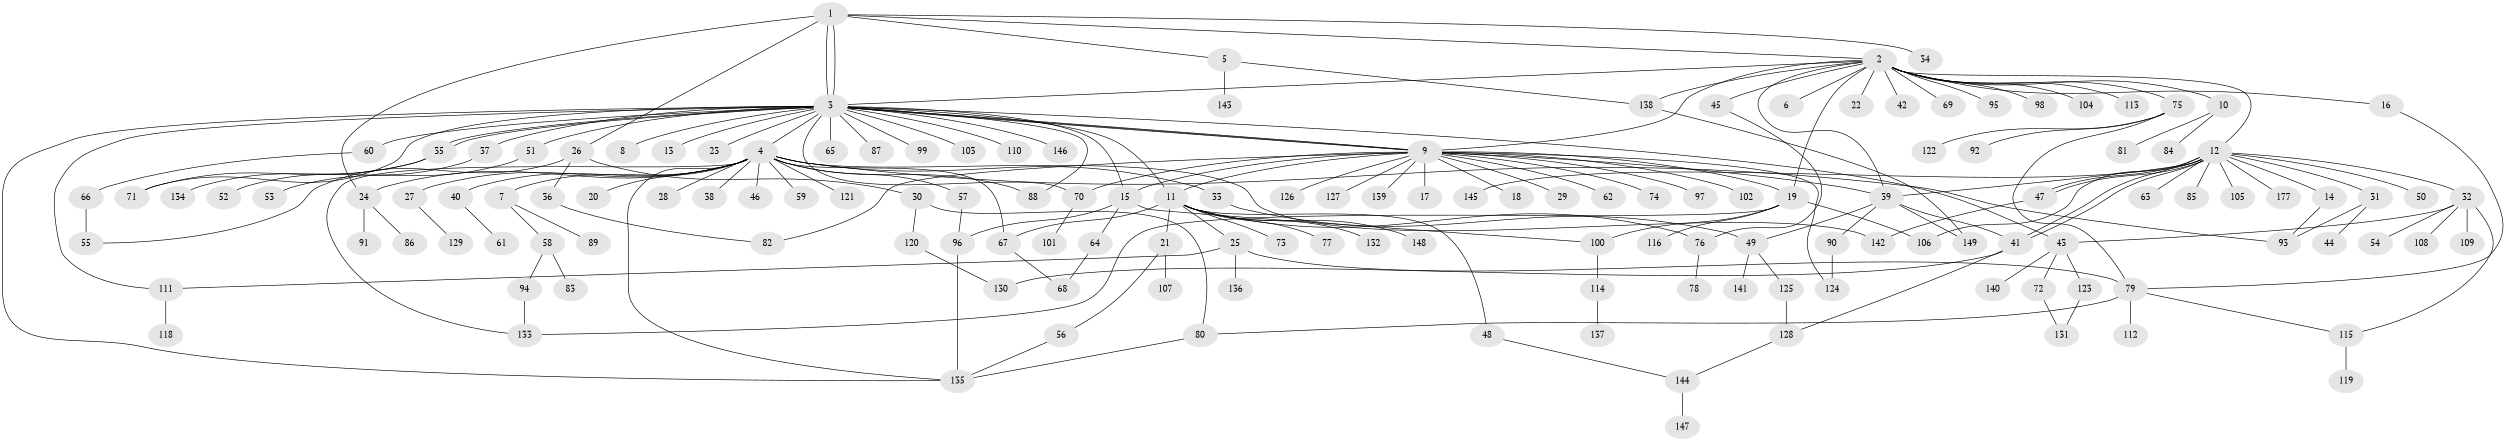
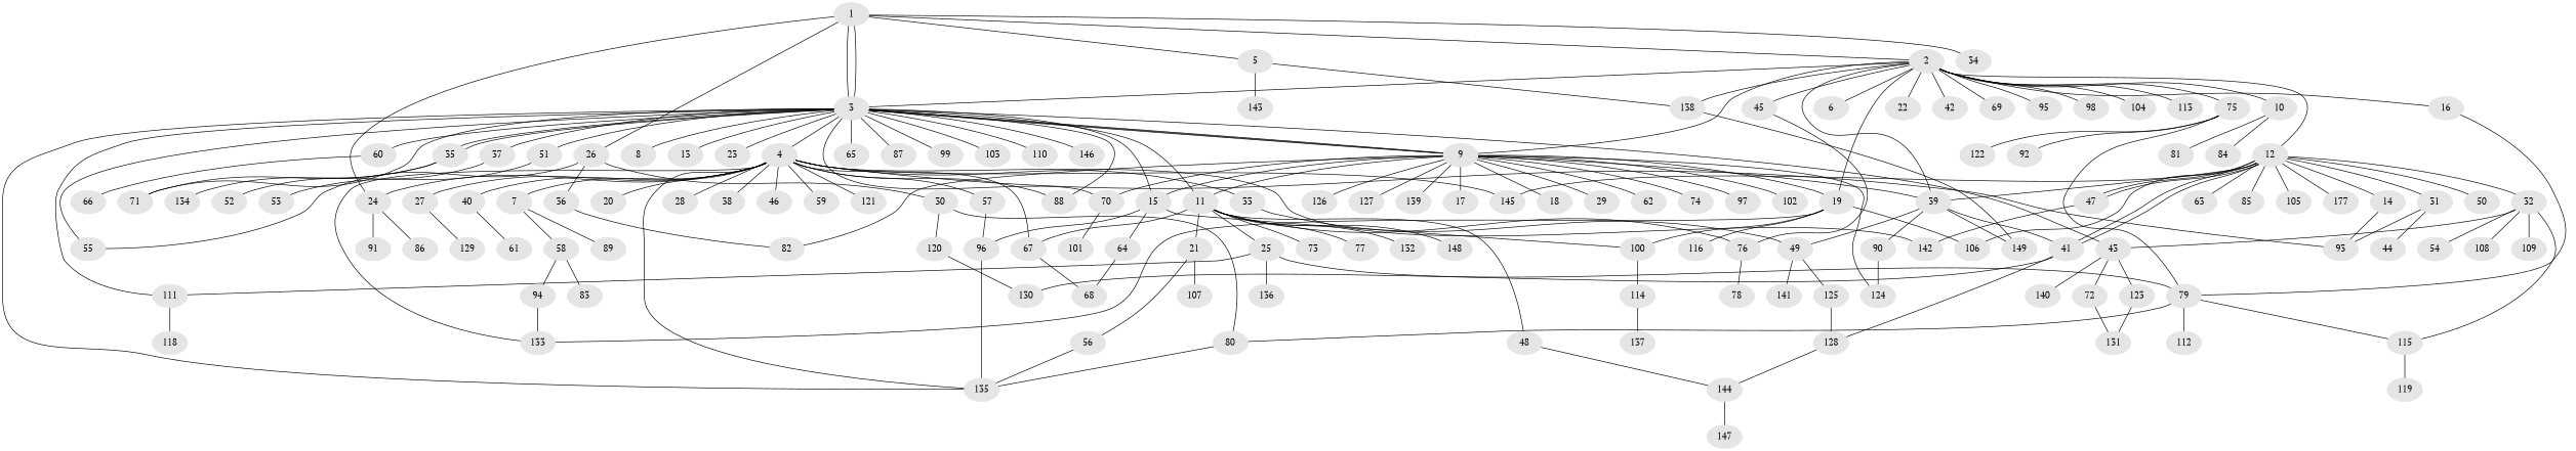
  graph {
    fontname="PT Serif"
    node [color=gray90 fontname="PT Serif" style=filled]
    edge [fontname="PT Serif"]
    1
    2
    3
    5
    24
    26
    34
    6
    9
    10
    12
    16
    19
    22
    39
    42
    45
    69
    75
    95
    98
    104
    113
    138
    4
    8
    11
    13
    15
    23
    35
    37
    43
    51
    55
    60
    65
    70
    71
    87
    88
    99
    103
    110
    111
    135
    146
    143
    86
    91
    30
    36
    17
    18
    29
    62
    74
    82
    97
    102
    124
    126
    127
    139
    81
    84
    145
    14
    31
    32
    41
    47
    50
    63
    85
    105
    106
    n78 [label=177]
    79
    133
    100
    116
    49
    90
    149
    76
    92
    122
    7
    20
    27
    28
    33
    38
    40
    46
    57
    59
    67
    93
    121
    142
    21
    25
    48
    73
    77
    132
    148
    64
    96
    134
    52
    72
    123
    140
    53
    66
    101
    118
    58
    89
    129
    61
    68
    83
    94
    56
    107
    136
    144
    78
    44
    54
    108
    109
    115
    128
    130
    114
    80
    112
    120
    119
    125
    141
    131
    147
    137
    1 -- 2
    1 -- 3
    1 -- 3
    1 -- 5
    1 -- 24
    1 -- 26
    1 -- 34
    2 -- 3
    2 -- 6
    2 -- 9
    2 -- 10
    2 -- 12
    2 -- 16
    2 -- 19
    2 -- 22
    2 -- 39
    2 -- 42
    2 -- 45
    2 -- 69
    2 -- 75
    2 -- 95
    2 -- 98
    2 -- 104
    2 -- 113
    2 -- 138
    3 -- 9
    3 -- 9
    3 -- 9
    3 -- 4
    3 -- 8
    3 -- 11
    3 -- 13
    3 -- 15
    3 -- 23
    3 -- 35
    3 -- 35
    3 -- 37
    3 -- 43
    3 -- 51
-   66 -- 55
+   3 -- 55
    3 -- 60
    3 -- 65
    3 -- 70
    3 -- 71
    3 -- 87
    3 -- 88
    3 -- 99
    3 -- 103
    3 -- 110
    3 -- 111
    3 -- 135
    3 -- 146
    5 -- 138
    5 -- 143
    24 -- 86
    24 -- 91
    26 -- 55
    26 -- 30
    26 -- 36
    9 -- 19
    9 -- 39
    9 -- 11
    9 -- 15
    9 -- 70
    9 -- 17
    9 -- 18
    9 -- 29
    9 -- 62
    9 -- 74
    9 -- 82
    9 -- 97
    9 -- 102
    9 -- 124
    9 -- 126
    9 -- 127
    9 -- 139
    10 -- 81
    10 -- 84
    12 -- 39
    12 -- 145
    12 -- 14
    12 -- 31
    12 -- 32
    12 -- 41
    12 -- 41
    12 -- 47
    12 -- 47
    12 -- 50
    12 -- 63
    12 -- 85
    12 -- 105
    12 -- 106
    12 -- n78
    16 -- 79
    19 -- 106
    19 -- 133
    19 -- 100
    19 -- 116
    39 -- 41
    39 -- 49
    39 -- 90
    39 -- 149
    45 -- 76
    75 -- 79
    75 -- 92
    75 -- 122
    138 -- 149
    4 -- 24
    4 -- 88
    4 -- 135
+   4 -- 145
    4 -- 133
    4 -- 7
    4 -- 20
    4 -- 27
    4 -- 28
    4 -- 33
    4 -- 38
    4 -- 40
    4 -- 46
    4 -- 57
    4 -- 59
    4 -- 67
    4 -- 93
    4 -- 121
    4 -- 142
    11 -- 76
    11 -- 67
    11 -- 21
    11 -- 25
    11 -- 48
    11 -- 73
    11 -- 77
    11 -- 132
    11 -- 148
    15 -- 100
    15 -- 64
    15 -- 96
    35 -- 71
    35 -- 134
    37 -- 52
    43 -- 72
    43 -- 123
    43 -- 140
    51 -- 53
    60 -- 66
    70 -- 101
    111 -- 118
    30 -- 80
    30 -- 120
    36 -- 82
    14 -- 93
    31 -- 93
    31 -- 44
    32 -- 43
    32 -- 54
    32 -- 108
    32 -- 109
    32 -- 115
    41 -- 128
    41 -- 130
    47 -- 142
    79 -- 115
    79 -- 80
    79 -- 112
    100 -- 114
    49 -- 125
    49 -- 141
    90 -- 124
    76 -- 78
    7 -- 58
    7 -- 89
    27 -- 129
    33 -- 49
    40 -- 61
    57 -- 96
    67 -- 68
    21 -- 56
    21 -- 107
    25 -- 111
    25 -- 79
    25 -- 136
    48 -- 144
    64 -- 68
    96 -- 135
    72 -- 131
    123 -- 131
    58 -- 83
    58 -- 94
    94 -- 133
    56 -- 135
    144 -- 147
    115 -- 119
    128 -- 144
    114 -- 137
    80 -- 135
    120 -- 130
    125 -- 128
  }
